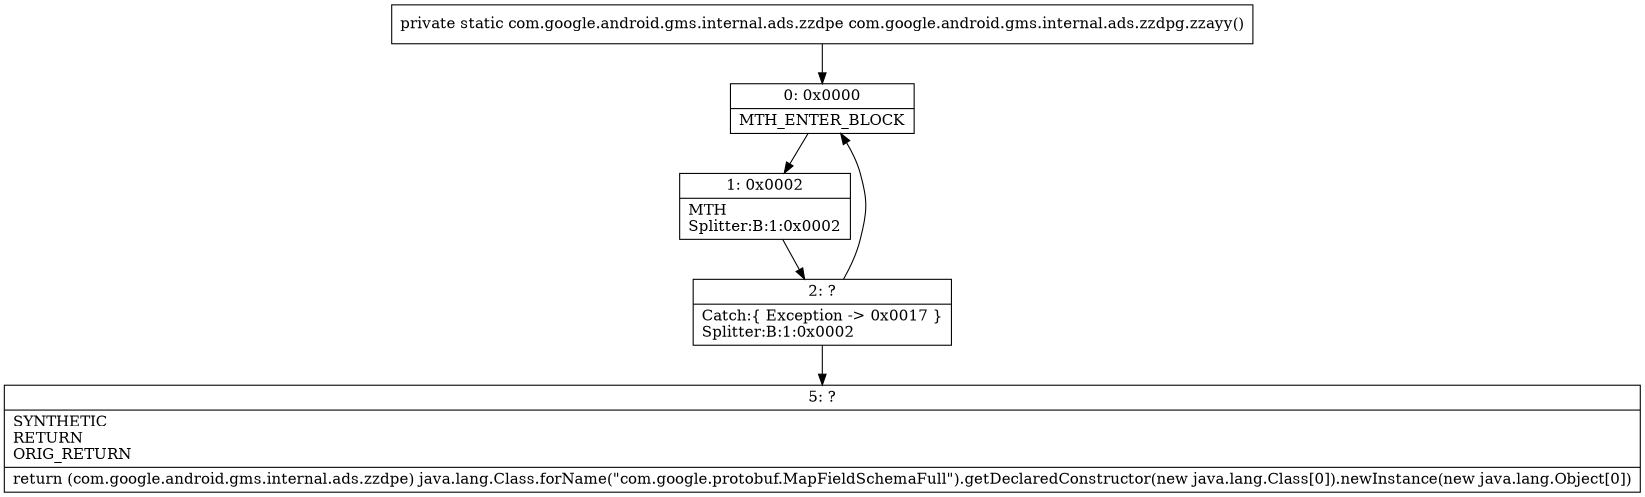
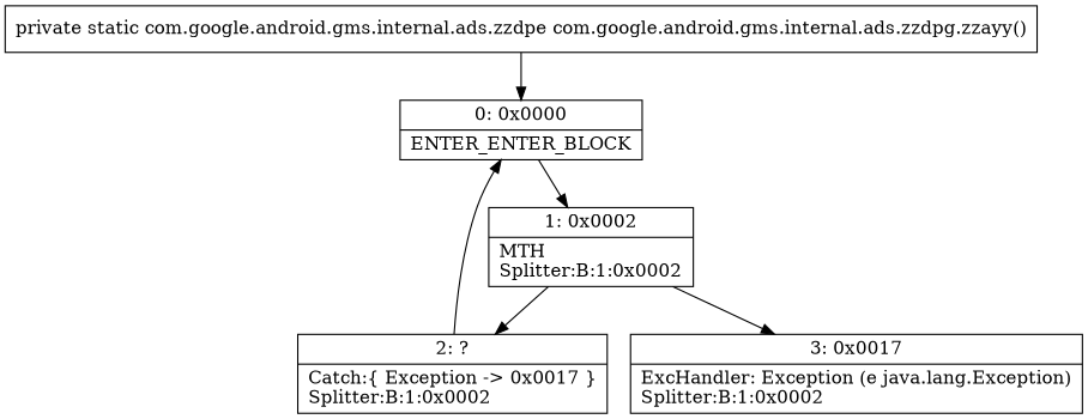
  digraph {
    node [shape=record]
-   n1 [label="{0\:\ 0x0000|MTH_ENTER_BLOCK\l}"]
+   n1 [label="{0\:\ 0x0000|ENTER_ENTER_BLOCK\l}"]
    n2 [label="{1\:\ 0x0002|MTH\lSplitter:B:1:0x0002\l}"]
    n3 [label="{2\:\ ?|Catch:\{ Exception \-\> 0x0017 \}\lSplitter:B:1:0x0002\l}"]
-   n5 [label="{5\:\ ?|SYNTHETIC\lRETURN\lORIG_RETURN\l|return (com.google.android.gms.internal.ads.zzdpe) java.lang.Class.forName(\"com.google.protobuf.MapFieldSchemaFull\").getDeclaredConstructor(new java.lang.Class[0]).newInstance(new java.lang.Object[0])\l}"]
+   n4 [label="{3\:\ 0x0017|ExcHandler: Exception (e java.lang.Exception)\lSplitter:B:1:0x0002\l}"]
    n6 [label="{private static com.google.android.gms.internal.ads.zzdpe com.google.android.gms.internal.ads.zzdpg.zzayy() }"]
    n1 -> n2
    n2 -> n3
+   n2 -> n4
    n3 -> n1
-   n3 -> n5
    n6 -> n1
  }
